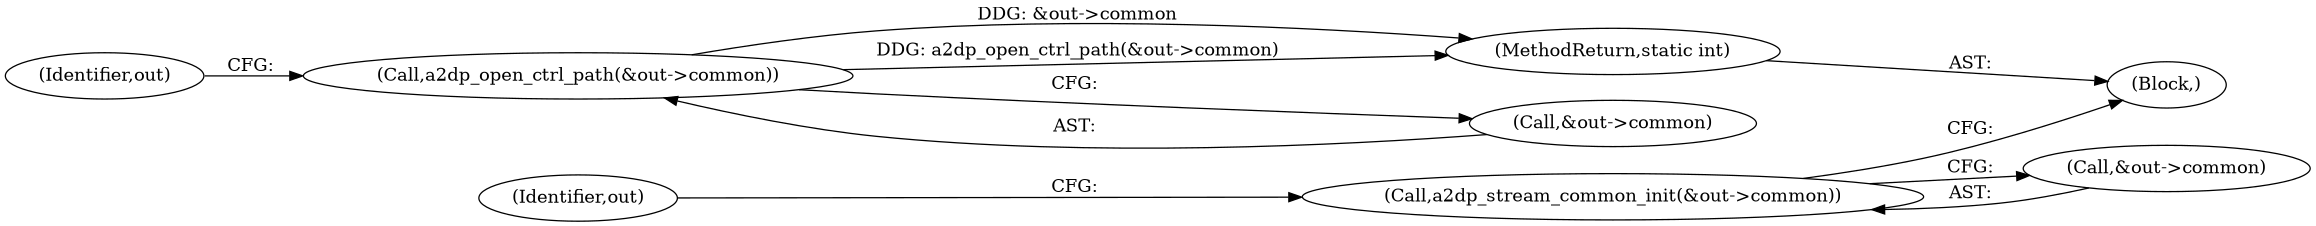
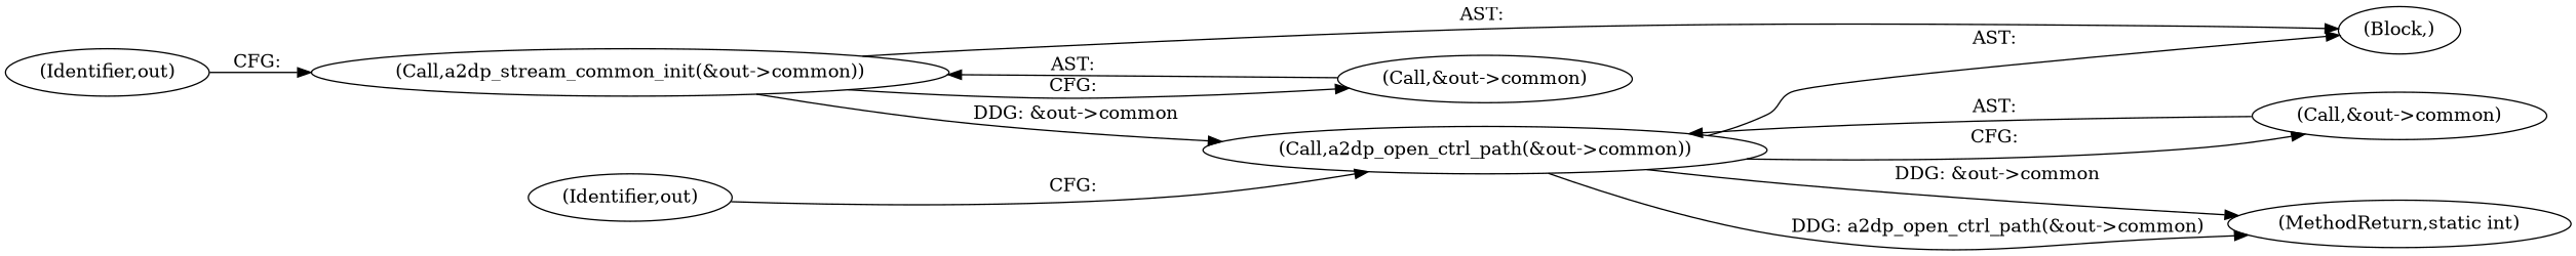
  digraph {
    rankdir=LR
    n1 [label="(Call,a2dp_stream_common_init(&out->common))"]
    n2 [label="(Call,a2dp_open_ctrl_path(&out->common))"]
    n3 [label="(Call,&out->common)"]
    n4 [label="(Block,)"]
    n5 [label="(MethodReturn,static int)"]
    n6 [label="(Call,&out->common)"]
    n7 [label="(Identifier,out)"]
    n8 [label="(Identifier,out)"]
+   n1 -> n2 [label="DDG: &out->common"]
    n1 -> n3 [label="CFG: "]
-   n1 -> n4 [label="CFG: "]
-   n5 -> n4 [label="AST: "]
+   n1 -> n4 [label="AST: "]
+   n2 -> n4 [label="AST: "]
    n2 -> n5 [label="DDG: &out->common"]
    n2 -> n5 [label="DDG: a2dp_open_ctrl_path(&out->common)"]
    n2 -> n6 [label="CFG: "]
    n3 -> n1 [label="AST: "]
    n6 -> n2 [label="AST: "]
    n7 -> n1 [label="CFG: "]
    n8 -> n2 [label="CFG: "]
  }
